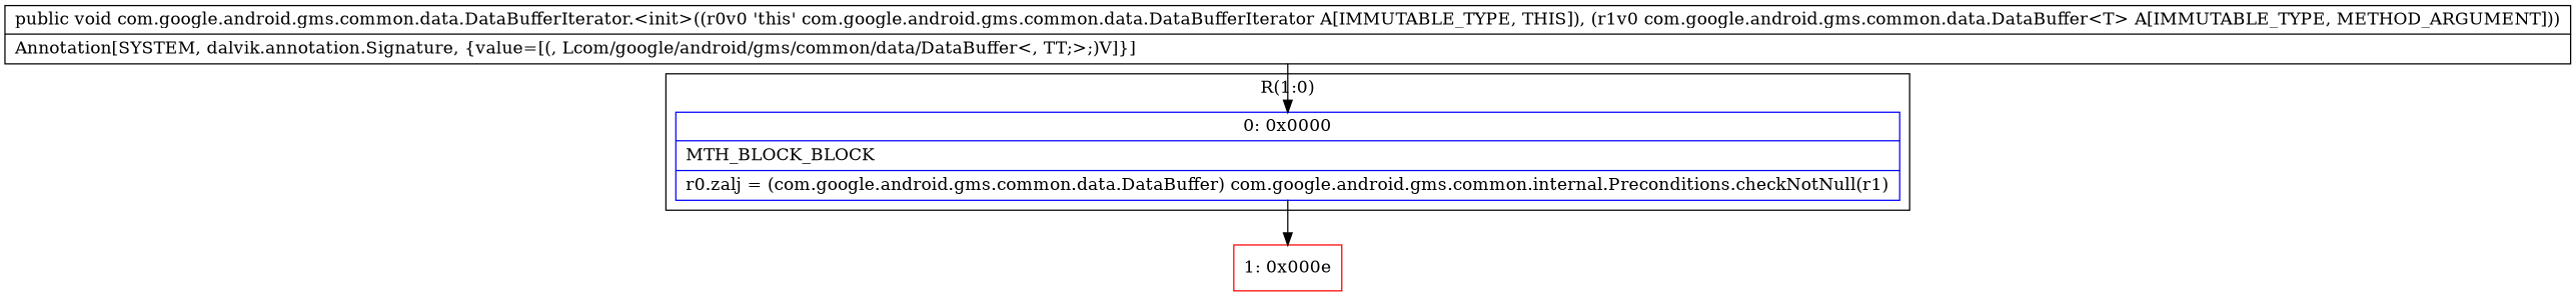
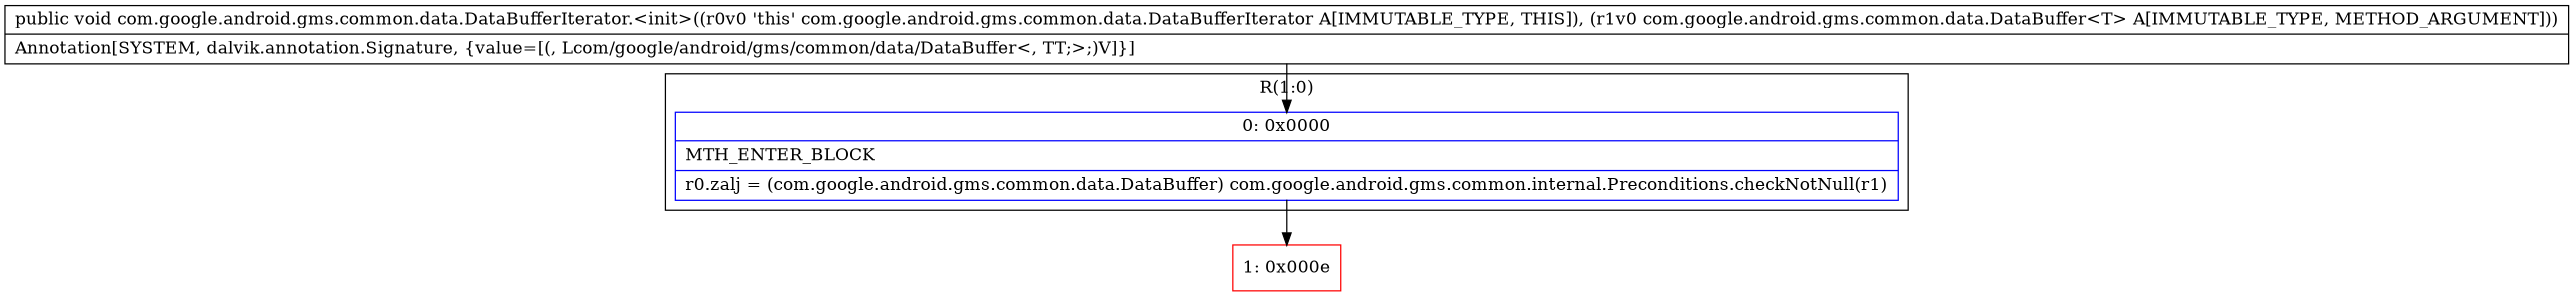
  digraph {
    node [shape=record]
-   n1 [color=blue label="{0\:\ 0x0000|MTH_BLOCK_BLOCK\l|r0.zalj = (com.google.android.gms.common.data.DataBuffer) com.google.android.gms.common.internal.Preconditions.checkNotNull(r1)\l}"]
+   n1 [color=blue label="{0\:\ 0x0000|MTH_ENTER_BLOCK\l|r0.zalj = (com.google.android.gms.common.data.DataBuffer) com.google.android.gms.common.internal.Preconditions.checkNotNull(r1)\l}"]
    n2 [color=red label="{1\:\ 0x000e}"]
    n3 [label="{public void com.google.android.gms.common.data.DataBufferIterator.\<init\>((r0v0 'this' com.google.android.gms.common.data.DataBufferIterator A[IMMUTABLE_TYPE, THIS]), (r1v0 com.google.android.gms.common.data.DataBuffer\<T\> A[IMMUTABLE_TYPE, METHOD_ARGUMENT]))  | Annotation[SYSTEM, dalvik.annotation.Signature, \{value=[(, Lcom\/google\/android\/gms\/common\/data\/DataBuffer\<, TT;\>;)V]\}]\l}"]
    subgraph cluster_1 {
      label="R(1:0)"
      n1
    }
    n1 -> n2
    n3 -> n1
  }
